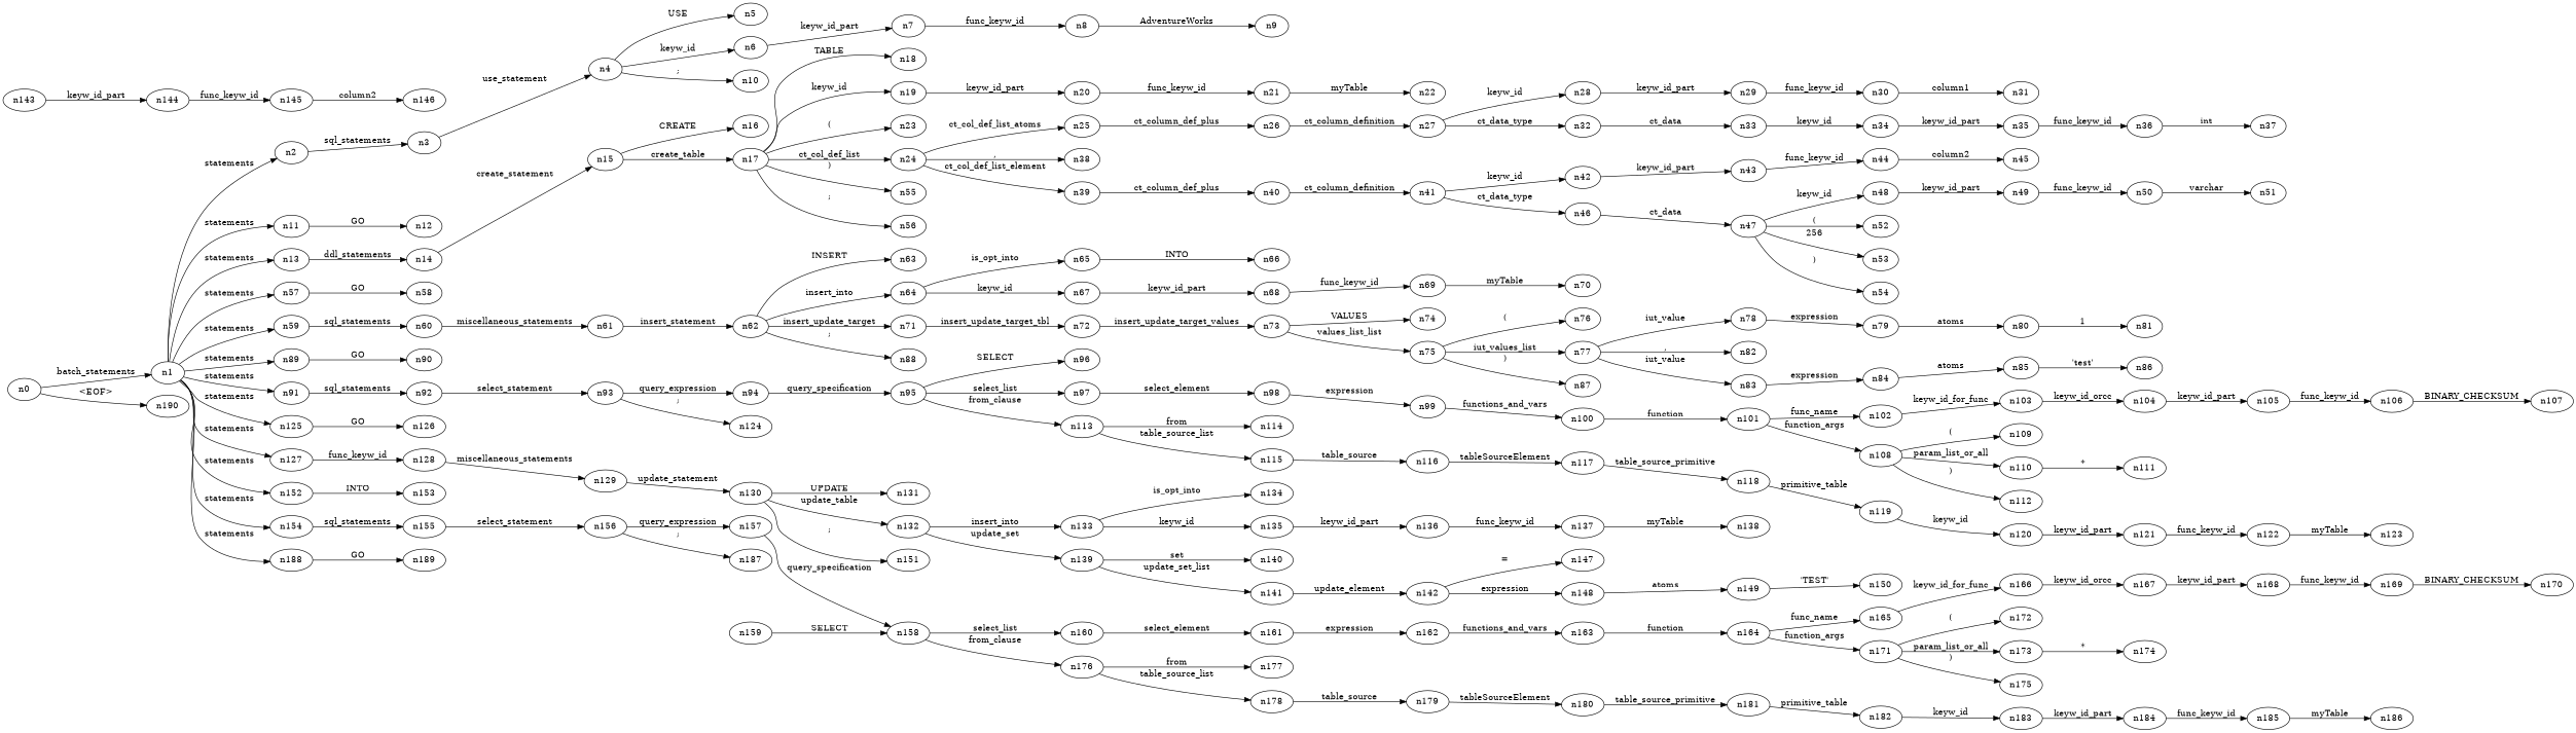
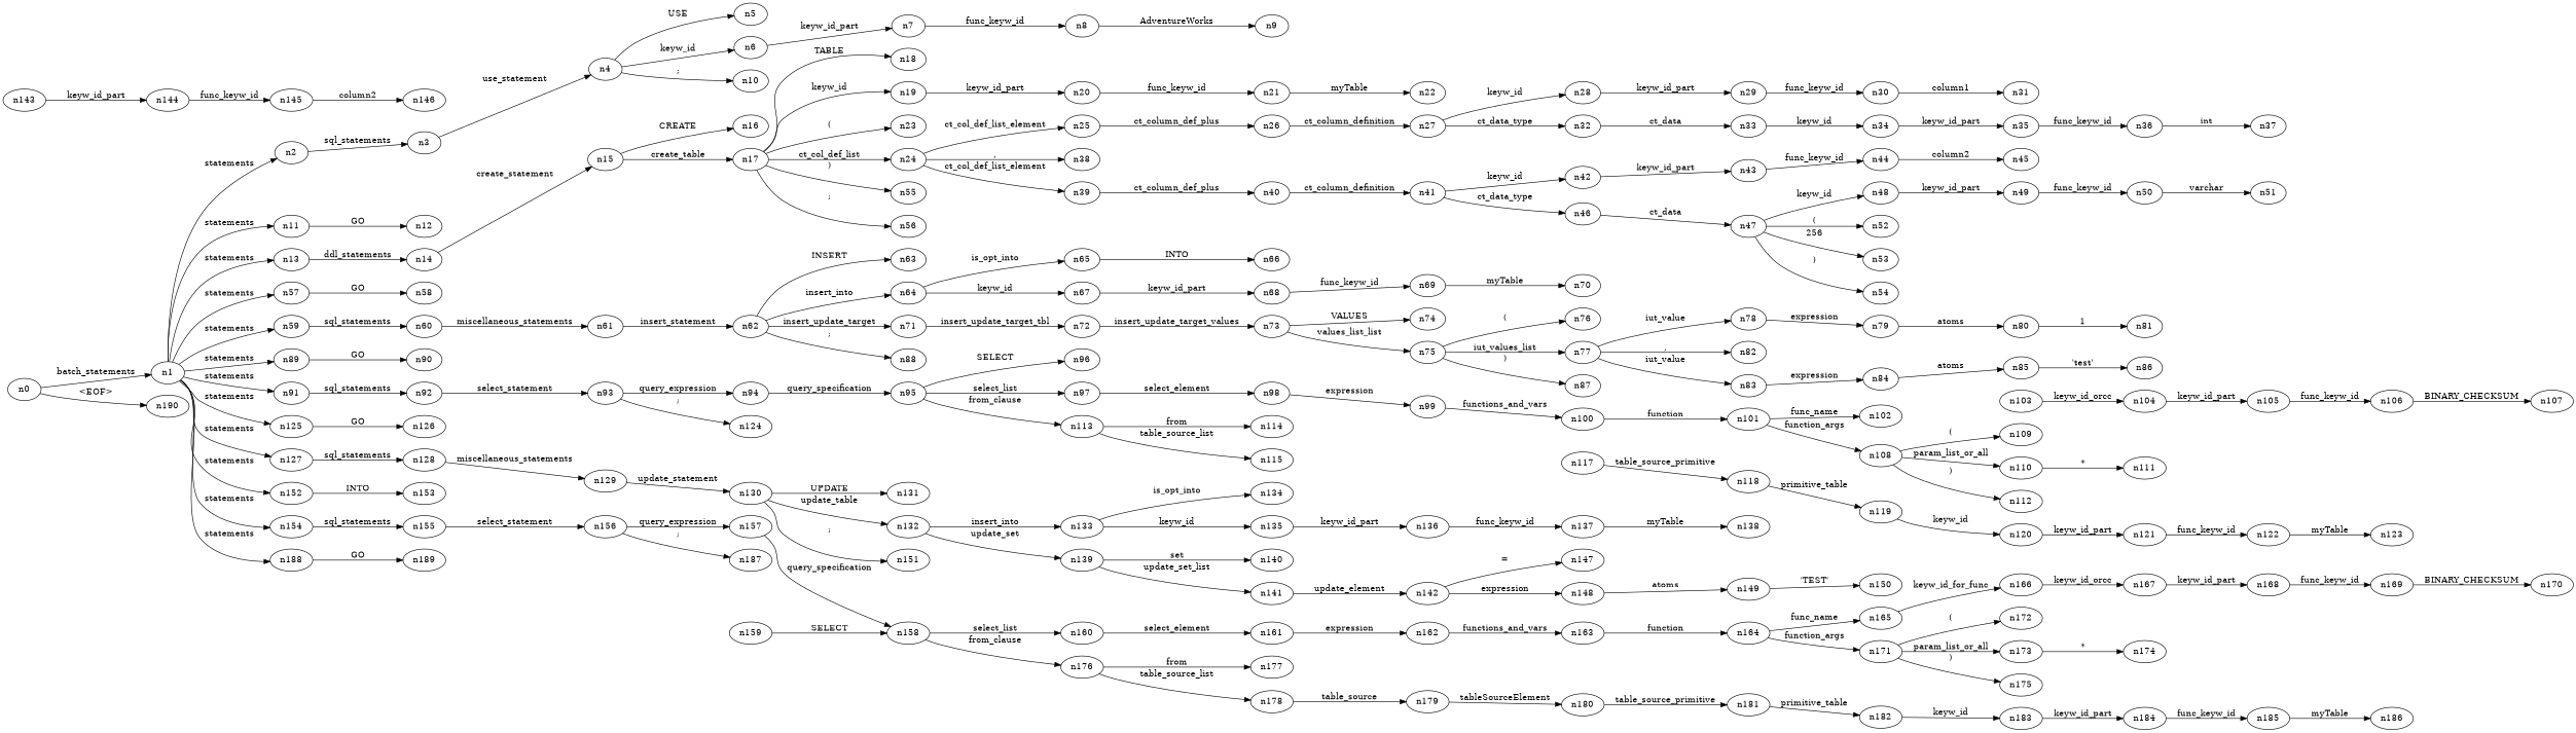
  digraph {
    rankdir=LR
    n0
    n1
    n190
    n2
    n11
    n13
    n57
    n59
    n89
    n91
    n125
    n127
    n152
    n154
    n188
    n3
    n12
    n14
    n58
    n60
    n90
    n92
    n126
    n128
    n153
    n155
    n189
    n4
    n5
    n6
    n10
    n7
    n8
    n9
    n15
    n16
    n17
    n18
    n19
    n23
    n24
    n55
    n56
    n20
    n25
    n38
    n39
    n21
    n22
    n26
    n40
    n27
    n28
    n32
    n29
    n33
    n30
    n31
    n34
    n35
    n36
    n37
    n41
    n42
    n46
    n43
    n47
    n44
    n45
    n48
    n52
    n53
    n54
    n49
    n50
    n51
    n61
    n62
    n63
    n64
    n71
    n88
    n65
    n67
    n72
    n66
    n68
    n69
    n70
    n73
    n74
    n75
    n76
    n77
    n87
    n78
    n82
    n83
    n79
    n84
    n80
    n81
    n85
    n86
    n93
    n94
    n124
    n95
    n96
    n97
    n113
    n98
    n114
    n115
    n99
    n100
    n101
    n102
    n108
    n103
    n109
    n110
    n112
    n104
    n105
    n106
    n107
    n111
-   n116
    n117
    n118
    n119
    n120
    n121
    n122
    n123
    n129
    n130
    n131
    n132
    n151
    n133
    n139
    n134
    n135
    n140
    n141
    n136
    n137
    n138
    n142
    n147
    n148
    n143
    n144
    n149
    n145
    n146
    n150
    n156
    n157
    n187
    n158
    n160
    n176
    n159
    n161
    n177
    n178
    n162
    n163
    n164
    n165
    n171
    n166
    n172
    n173
    n175
    n167
    n168
    n169
    n170
    n174
    n179
    n180
    n181
    n182
    n183
    n184
    n185
    n186
    n0 -> n1 [label=batch_statements]
    n0 -> n190 [label="<EOF>"]
    n1 -> n2 [label=statements]
    n1 -> n11 [label=statements]
    n1 -> n13 [label=statements]
    n1 -> n57 [label=statements]
    n1 -> n59 [label=statements]
    n1 -> n89 [label=statements]
    n1 -> n91 [label=statements]
    n1 -> n125 [label=statements]
    n1 -> n127 [label=statements]
    n1 -> n152 [label=statements]
    n1 -> n154 [label=statements]
    n1 -> n188 [label=statements]
    n2 -> n3 [label=sql_statements]
    n11 -> n12 [label=GO]
    n13 -> n14 [label=ddl_statements]
    n57 -> n58 [label=GO]
    n59 -> n60 [label=sql_statements]
    n89 -> n90 [label=GO]
    n91 -> n92 [label=sql_statements]
    n125 -> n126 [label=GO]
-   n127 -> n128 [label=func_keyw_id]
+   n127 -> n128 [label=sql_statements]
    n152 -> n153 [label=INTO]
    n154 -> n155 [label=sql_statements]
    n188 -> n189 [label=GO]
    n3 -> n4 [label=use_statement]
    n14 -> n15 [label=create_statement]
    n60 -> n61 [label=miscellaneous_statements]
    n92 -> n93 [label=select_statement]
    n128 -> n129 [label=miscellaneous_statements]
    n155 -> n156 [label=select_statement]
    n4 -> n5 [label=USE]
    n4 -> n6 [label=keyw_id]
    n4 -> n10 [label=";"]
    n6 -> n7 [label=keyw_id_part]
    n7 -> n8 [label=func_keyw_id]
    n8 -> n9 [label=AdventureWorks]
    n15 -> n16 [label=CREATE]
    n15 -> n17 [label=create_table]
    n17 -> n18 [label=TABLE]
    n17 -> n19 [label=keyw_id]
    n17 -> n23 [label="("]
    n17 -> n24 [label=ct_col_def_list]
    n17 -> n55 [label=")"]
    n17 -> n56 [label=";"]
    n19 -> n20 [label=keyw_id_part]
-   n24 -> n25 [label=ct_col_def_list_atoms]
+   n24 -> n25 [label=ct_col_def_list_element]
    n24 -> n38 [label=","]
    n24 -> n39 [label=ct_col_def_list_element]
    n20 -> n21 [label=func_keyw_id]
    n25 -> n26 [label=ct_column_def_plus]
    n39 -> n40 [label=ct_column_def_plus]
    n21 -> n22 [label=myTable]
    n26 -> n27 [label=ct_column_definition]
    n40 -> n41 [label=ct_column_definition]
    n27 -> n28 [label=keyw_id]
    n27 -> n32 [label=ct_data_type]
    n28 -> n29 [label=keyw_id_part]
    n32 -> n33 [label=ct_data]
    n29 -> n30 [label=func_keyw_id]
    n33 -> n34 [label=keyw_id]
    n30 -> n31 [label=column1]
    n34 -> n35 [label=keyw_id_part]
    n35 -> n36 [label=func_keyw_id]
    n36 -> n37 [label=int]
    n41 -> n42 [label=keyw_id]
    n41 -> n46 [label=ct_data_type]
    n42 -> n43 [label=keyw_id_part]
    n46 -> n47 [label=ct_data]
    n43 -> n44 [label=func_keyw_id]
    n47 -> n48 [label=keyw_id]
    n47 -> n52 [label="("]
    n47 -> n53 [label=256]
    n47 -> n54 [label=")"]
    n44 -> n45 [label=column2]
    n48 -> n49 [label=keyw_id_part]
    n49 -> n50 [label=func_keyw_id]
    n50 -> n51 [label=varchar]
    n61 -> n62 [label=insert_statement]
    n62 -> n63 [label=INSERT]
    n62 -> n64 [label=insert_into]
    n62 -> n71 [label=insert_update_target]
    n62 -> n88 [label=";"]
    n64 -> n65 [label=is_opt_into]
    n64 -> n67 [label=keyw_id]
    n71 -> n72 [label=insert_update_target_tbl]
    n65 -> n66 [label=INTO]
    n67 -> n68 [label=keyw_id_part]
    n72 -> n73 [label=insert_update_target_values]
    n68 -> n69 [label=func_keyw_id]
    n69 -> n70 [label=myTable]
    n73 -> n74 [label=VALUES]
    n73 -> n75 [label=values_list_list]
    n75 -> n76 [label="("]
    n75 -> n77 [label=iut_values_list]
    n75 -> n87 [label=")"]
    n77 -> n78 [label=iut_value]
    n77 -> n82 [label=","]
    n77 -> n83 [label=iut_value]
    n78 -> n79 [label=expression]
    n83 -> n84 [label=expression]
    n79 -> n80 [label=atoms]
    n84 -> n85 [label=atoms]
    n80 -> n81 [label=1]
    n85 -> n86 [label="'test'"]
    n93 -> n94 [label=query_expression]
    n93 -> n124 [label=";"]
    n94 -> n95 [label=query_specification]
    n95 -> n96 [label=SELECT]
    n95 -> n97 [label=select_list]
    n95 -> n113 [label=from_clause]
    n97 -> n98 [label=select_element]
    n113 -> n114 [label=from]
    n113 -> n115 [label=table_source_list]
    n98 -> n99 [label=expression]
-   n115 -> n116 [label=table_source]
    n99 -> n100 [label=functions_and_vars]
    n100 -> n101 [label=function]
    n101 -> n102 [label=func_name]
    n101 -> n108 [label=function_args]
-   n102 -> n103 [label=keyw_id_for_func]
    n108 -> n109 [label="("]
    n108 -> n110 [label=param_list_or_all]
    n108 -> n112 [label=")"]
    n103 -> n104 [label=keyw_id_orcc]
    n110 -> n111 [label="*"]
    n104 -> n105 [label=keyw_id_part]
    n105 -> n106 [label=func_keyw_id]
    n106 -> n107 [label=BINARY_CHECKSUM]
-   n116 -> n117 [label=tableSourceElement]
    n117 -> n118 [label=table_source_primitive]
    n118 -> n119 [label=primitive_table]
    n119 -> n120 [label=keyw_id]
    n120 -> n121 [label=keyw_id_part]
    n121 -> n122 [label=func_keyw_id]
    n122 -> n123 [label=myTable]
    n129 -> n130 [label=update_statement]
    n130 -> n131 [label=UPDATE]
    n130 -> n132 [label=update_table]
    n130 -> n151 [label=";"]
    n132 -> n133 [label=insert_into]
    n132 -> n139 [label=update_set]
    n133 -> n134 [label=is_opt_into]
    n133 -> n135 [label=keyw_id]
    n139 -> n140 [label=set]
    n139 -> n141 [label=update_set_list]
    n135 -> n136 [label=keyw_id_part]
    n141 -> n142 [label=update_element]
    n136 -> n137 [label=func_keyw_id]
    n137 -> n138 [label=myTable]
    n142 -> n147 [label="="]
    n142 -> n148 [label=expression]
    n148 -> n149 [label=atoms]
    n143 -> n144 [label=keyw_id_part]
    n144 -> n145 [label=func_keyw_id]
    n149 -> n150 [label="'TEST'"]
    n145 -> n146 [label=column2]
    n156 -> n157 [label=query_expression]
    n156 -> n187 [label=";"]
    n157 -> n158 [label=query_specification]
    n158 -> n160 [label=select_list]
    n158 -> n176 [label=from_clause]
    n160 -> n161 [label=select_element]
    n176 -> n177 [label=from]
    n176 -> n178 [label=table_source_list]
    n159 -> n158 [label=SELECT]
    n161 -> n162 [label=expression]
    n178 -> n179 [label=table_source]
    n162 -> n163 [label=functions_and_vars]
    n163 -> n164 [label=function]
    n164 -> n165 [label=func_name]
    n164 -> n171 [label=function_args]
    n165 -> n166 [label=keyw_id_for_func]
    n171 -> n172 [label="("]
    n171 -> n173 [label=param_list_or_all]
    n171 -> n175 [label=")"]
    n166 -> n167 [label=keyw_id_orcc]
    n173 -> n174 [label="*"]
    n167 -> n168 [label=keyw_id_part]
    n168 -> n169 [label=func_keyw_id]
    n169 -> n170 [label=BINARY_CHECKSUM]
    n179 -> n180 [label=tableSourceElement]
    n180 -> n181 [label=table_source_primitive]
    n181 -> n182 [label=primitive_table]
    n182 -> n183 [label=keyw_id]
    n183 -> n184 [label=keyw_id_part]
    n184 -> n185 [label=func_keyw_id]
    n185 -> n186 [label=myTable]
  }
